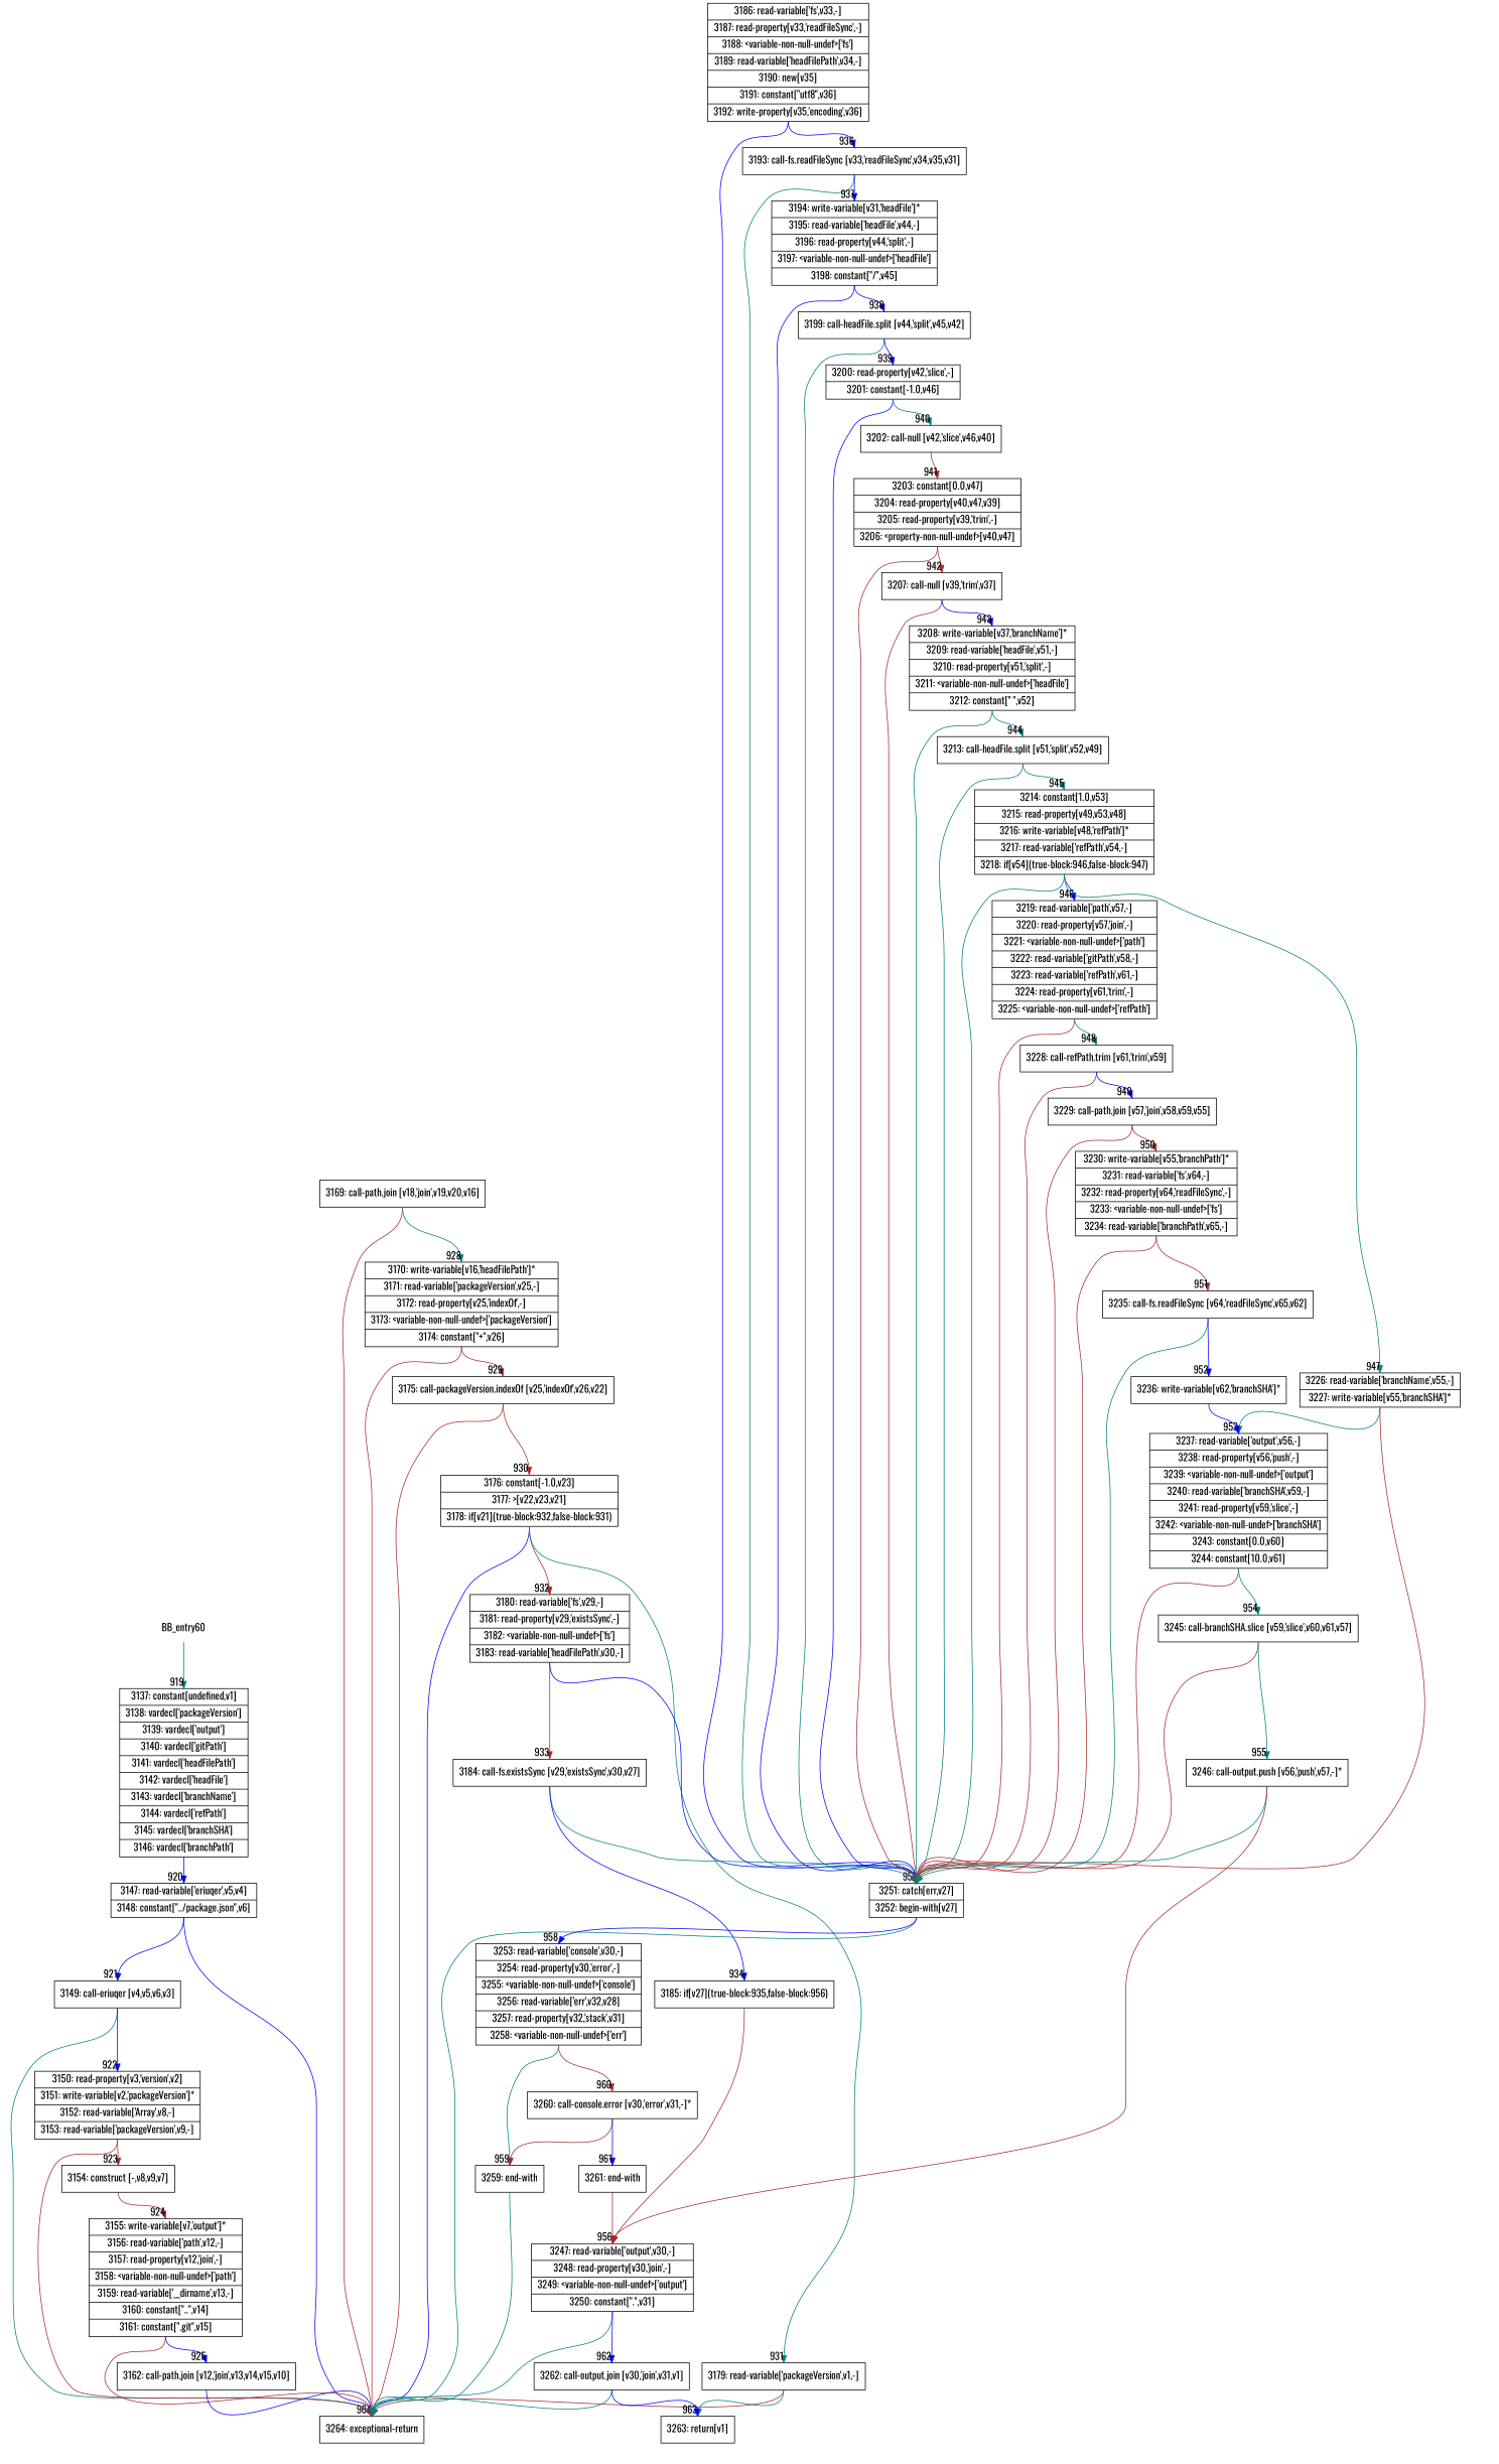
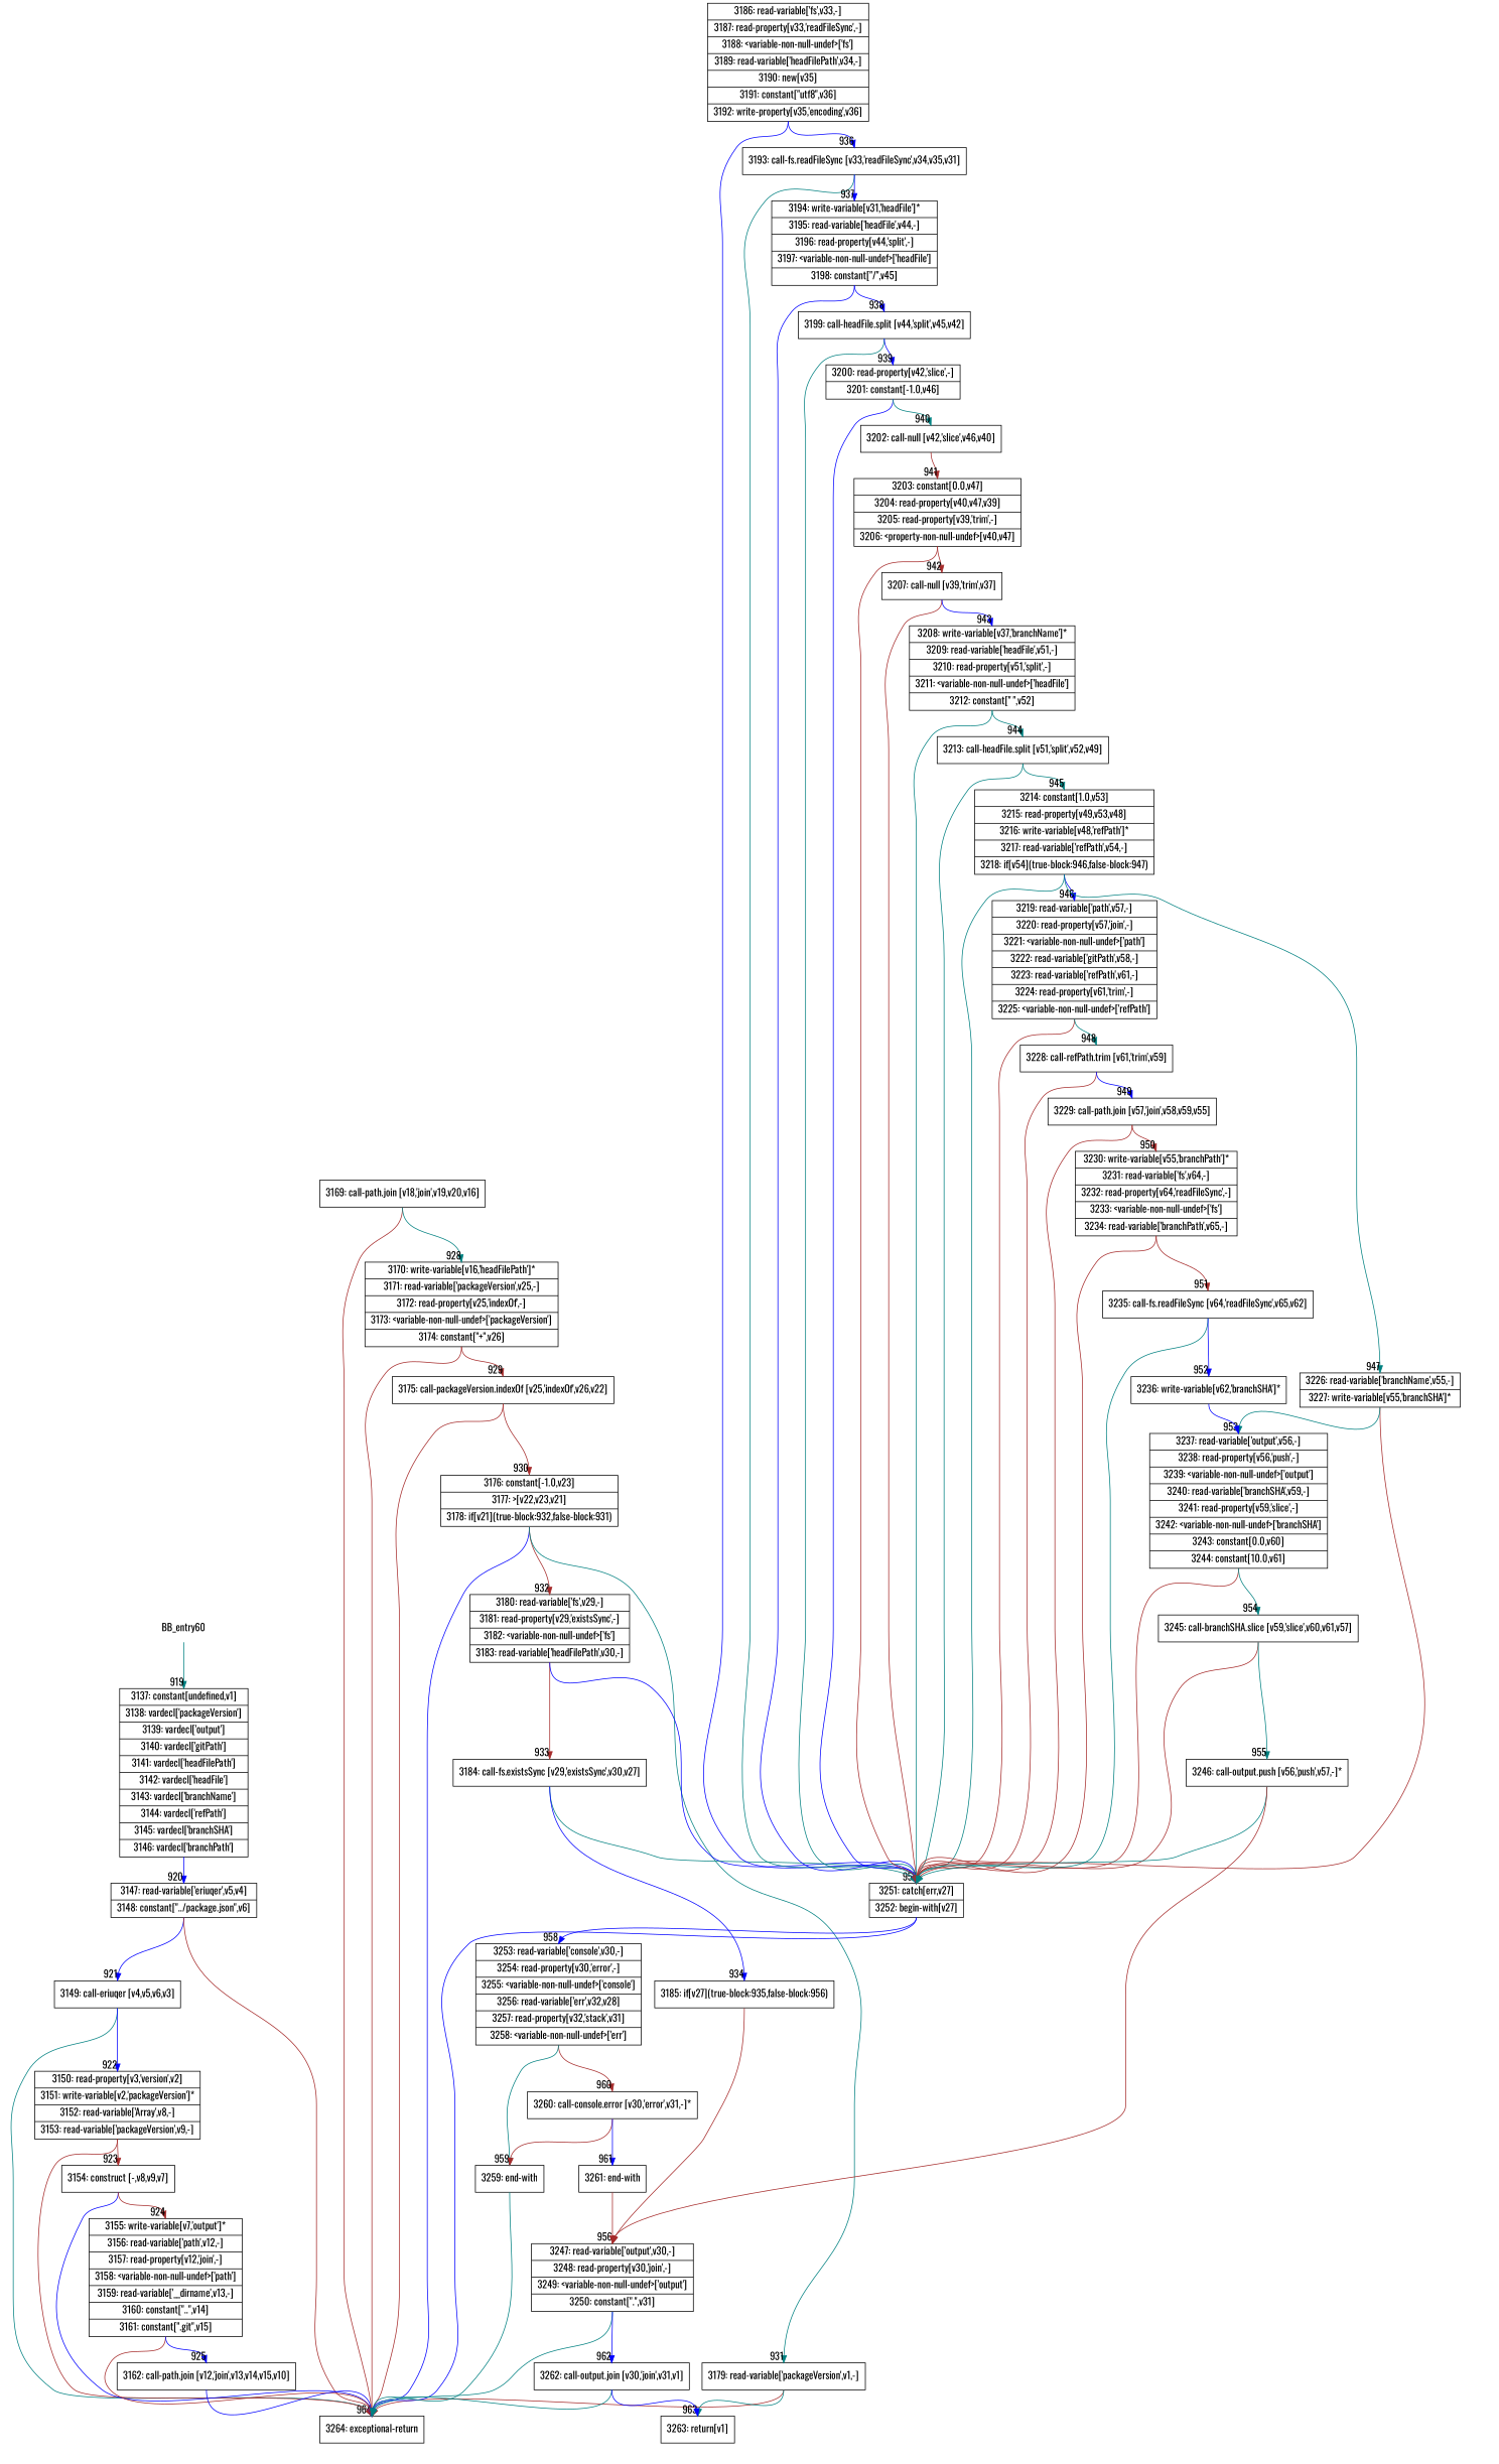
  digraph {
    fontname=Oswald
    rankdir=TD
    node [fontname=Oswald shape=record]
    edge [color=brown fontname=Oswald headport=n tailport=s]
    n1 [label=BB_entry60 shape=none]
    n2 [label="{3137: constant[undefined,v1]|3138: vardecl['packageVersion']|3139: vardecl['output']|3140: vardecl['gitPath']|3141: vardecl['headFilePath']|3142: vardecl['headFile']|3143: vardecl['branchName']|3144: vardecl['refPath']|3145: vardecl['branchSHA']|3146: vardecl['branchPath']}"]
    n3 [label="{3147: read-variable['eriuqer',v5,v4]|3148: constant[\"../package.json\",v6]}"]
    n4 [label="{3149: call-eriuqer [v4,v5,v6,v3]}"]
    n5 [label="{3264: exceptional-return}"]
    n6 [label="{3150: read-property[v3,'version',v2]|3151: write-variable[v2,'packageVersion']*|3152: read-variable['Array',v8,-]|3153: read-variable['packageVersion',v9,-]}"]
    n7 [label="{3154: construct [-,v8,v9,v7]}"]
    n8 [label="{3155: write-variable[v7,'output']*|3156: read-variable['path',v12,-]|3157: read-property[v12,'join',-]|3158: \<variable-non-null-undef\>['path']|3159: read-variable['__dirname',v13,-]|3160: constant[\"..\",v14]|3161: constant[\".git\",v15]}"]
    n9 [label="{3162: call-path.join [v12,'join',v13,v14,v15,v10]}"]
    n10 [label="{3169: call-path.join [v18,'join',v19,v20,v16]}"]
    n11 [label="{3170: write-variable[v16,'headFilePath']*|3171: read-variable['packageVersion',v25,-]|3172: read-property[v25,'indexOf',-]|3173: \<variable-non-null-undef\>['packageVersion']|3174: constant[\"+\",v26]}"]
    n12 [label="{3175: call-packageVersion.indexOf [v25,'indexOf',v26,v22]}"]
    n13 [label="{3176: constant[-1.0,v23]|3177: \>[v22,v23,v21]|3178: if[v21](true-block:932,false-block:931)}"]
    n14 [label="{3180: read-variable['fs',v29,-]|3181: read-property[v29,'existsSync',-]|3182: \<variable-non-null-undef\>['fs']|3183: read-variable['headFilePath',v30,-]}"]
    n15 [label="{3179: read-variable['packageVersion',v1,-]}"]
    n16 [label="{3184: call-fs.existsSync [v29,'existsSync',v30,v27]}"]
    n17 [label="{3251: catch[err,v27]|3252: begin-with[v27]}"]
    n18 [label="{3263: return[v1]}"]
    n19 [label="{3185: if[v27](true-block:935,false-block:956)}"]
    n20 [label="{3253: read-variable['console',v30,-]|3254: read-property[v30,'error',-]|3255: \<variable-non-null-undef\>['console']|3256: read-variable['err',v32,v28]|3257: read-property[v32,'stack',v31]|3258: \<variable-non-null-undef\>['err']}"]
    n21 [label="{3247: read-variable['output',v30,-]|3248: read-property[v30,'join',-]|3249: \<variable-non-null-undef\>['output']|3250: constant[\".\",v31]}"]
    n22 [label="{3260: call-console.error [v30,'error',v31,-]*}"]
    n23 [label="{3259: end-with}"]
    n24 [label="{3186: read-variable['fs',v33,-]|3187: read-property[v33,'readFileSync',-]|3188: \<variable-non-null-undef\>['fs']|3189: read-variable['headFilePath',v34,-]|3190: new[v35]|3191: constant[\"utf8\",v36]|3192: write-property[v35,'encoding',v36]}"]
    n25 [label="{3193: call-fs.readFileSync [v33,'readFileSync',v34,v35,v31]}"]
    n26 [label="{3262: call-output.join [v30,'join',v31,v1]}"]
    n27 [label="{3194: write-variable[v31,'headFile']*|3195: read-variable['headFile',v44,-]|3196: read-property[v44,'split',-]|3197: \<variable-non-null-undef\>['headFile']|3198: constant[\"/\",v45]}"]
    n28 [label="{3199: call-headFile.split [v44,'split',v45,v42]}"]
    n29 [label="{3200: read-property[v42,'slice',-]|3201: constant[-1.0,v46]}"]
    n30 [label="{3202: call-null [v42,'slice',v46,v40]}"]
    n31 [label="{3203: constant[0.0,v47]|3204: read-property[v40,v47,v39]|3205: read-property[v39,'trim',-]|3206: \<property-non-null-undef\>[v40,v47]}"]
    n32 [label="{3207: call-null [v39,'trim',v37]}"]
    n33 [label="{3208: write-variable[v37,'branchName']*|3209: read-variable['headFile',v51,-]|3210: read-property[v51,'split',-]|3211: \<variable-non-null-undef\>['headFile']|3212: constant[\" \",v52]}"]
    n34 [label="{3213: call-headFile.split [v51,'split',v52,v49]}"]
    n35 [label="{3214: constant[1.0,v53]|3215: read-property[v49,v53,v48]|3216: write-variable[v48,'refPath']*|3217: read-variable['refPath',v54,-]|3218: if[v54](true-block:946,false-block:947)}"]
    n36 [label="{3219: read-variable['path',v57,-]|3220: read-property[v57,'join',-]|3221: \<variable-non-null-undef\>['path']|3222: read-variable['gitPath',v58,-]|3223: read-variable['refPath',v61,-]|3224: read-property[v61,'trim',-]|3225: \<variable-non-null-undef\>['refPath']}"]
    n37 [label="{3226: read-variable['branchName',v55,-]|3227: write-variable[v55,'branchSHA']*}"]
    n38 [label="{3228: call-refPath.trim [v61,'trim',v59]}"]
    n39 [label="{3237: read-variable['output',v56,-]|3238: read-property[v56,'push',-]|3239: \<variable-non-null-undef\>['output']|3240: read-variable['branchSHA',v59,-]|3241: read-property[v59,'slice',-]|3242: \<variable-non-null-undef\>['branchSHA']|3243: constant[0.0,v60]|3244: constant[10.0,v61]}"]
    n40 [label="{3229: call-path.join [v57,'join',v58,v59,v55]}"]
    n41 [label="{3245: call-branchSHA.slice [v59,'slice',v60,v61,v57]}"]
    n42 [label="{3230: write-variable[v55,'branchPath']*|3231: read-variable['fs',v64,-]|3232: read-property[v64,'readFileSync',-]|3233: \<variable-non-null-undef\>['fs']|3234: read-variable['branchPath',v65,-]}"]
    n43 [label="{3246: call-output.push [v56,'push',v57,-]*}"]
    n44 [label="{3235: call-fs.readFileSync [v64,'readFileSync',v65,v62]}"]
    n45 [label="{3236: write-variable[v62,'branchSHA']*}"]
    n46 [label="{3261: end-with}"]
    n1 -> n2 [color=teal headlabel="    919"]
    n2 -> n3 [color=blue headlabel="      920"]
    n3 -> n4 [color=blue headlabel="      921"]
-   n3 -> n5 [color=blue headlabel="      964"]
+   n3 -> n5 [headlabel="      964"]
    n4 -> n5 [color=teal]
    n4 -> n6 [color=blue headlabel="      922"]
    n6 -> n5
    n6 -> n7 [headlabel="      923"]
+   n7 -> n5 [color=blue]
    n7 -> n8 [headlabel="      924"]
    n8 -> n5
    n8 -> n9 [color=blue headlabel="      925"]
    n9 -> n5 [color=blue]
    n10 -> n5
    n10 -> n11 [color=teal headlabel="      928"]
    n11 -> n5
    n11 -> n12 [headlabel="      929"]
    n12 -> n5
    n12 -> n13 [headlabel="      930"]
    n13 -> n5 [color=blue]
    n13 -> n14 [headlabel="      932"]
    n13 -> n15 [color=teal headlabel="      931"]
    n14 -> n16 [headlabel="      933"]
    n14 -> n17 [color=blue headlabel="      957"]
    n15 -> n5
    n15 -> n18 [color=teal headlabel="      963"]
    n16 -> n17 [color=teal]
    n16 -> n19 [color=blue headlabel="      934"]
-   n17 -> n5 [color=teal]
+   n17 -> n5 [color=blue]
    n17 -> n20 [color=blue headlabel="      958"]
    n19 -> n21 [headlabel="      956"]
    n20 -> n22 [headlabel="      960"]
    n20 -> n23 [color=teal headlabel="      959"]
    n21 -> n5 [color=teal]
    n21 -> n26 [color=blue headlabel="      962"]
    n22 -> n23
    n22 -> n46 [color=blue headlabel="      961"]
    n23 -> n5 [color=teal]
    n24 -> n17 [color=blue]
    n24 -> n25 [color=blue headlabel="      936"]
    n25 -> n17 [color=teal]
    n25 -> n27 [color=blue headlabel="      937"]
    n26 -> n5 [color=teal]
    n26 -> n18 [color=blue]
    n27 -> n17 [color=blue]
    n27 -> n28 [color=blue headlabel="      938"]
    n28 -> n17 [color=teal]
    n28 -> n29 [color=blue headlabel="      939"]
    n29 -> n17 [color=blue]
    n29 -> n30 [color=teal headlabel="      940"]
    n30 -> n31 [headlabel="      941"]
    n31 -> n17
    n31 -> n32 [headlabel="      942"]
    n32 -> n17
    n32 -> n33 [color=blue headlabel="      943"]
    n33 -> n17 [color=teal]
    n33 -> n34 [color=teal headlabel="      944"]
    n34 -> n17 [color=teal]
    n34 -> n35 [color=teal headlabel="      945"]
    n35 -> n17 [color=teal]
    n35 -> n36 [color=blue headlabel="      946"]
    n35 -> n37 [color=teal headlabel="      947"]
    n36 -> n17
    n36 -> n38 [color=teal headlabel="      948"]
    n37 -> n17
    n37 -> n39 [color=teal headlabel="      953"]
    n38 -> n17
    n38 -> n40 [color=blue headlabel="      949"]
    n39 -> n17
    n39 -> n41 [color=teal headlabel="      954"]
    n40 -> n17
    n40 -> n42 [headlabel="      950"]
    n41 -> n17
    n41 -> n43 [color=teal headlabel="      955"]
    n42 -> n17
    n42 -> n44 [headlabel="      951"]
    n43 -> n17 [color=teal]
    n43 -> n21
    n44 -> n17 [color=teal]
    n44 -> n45 [color=blue headlabel="      952"]
    n45 -> n39 [color=blue]
    n46 -> n21
  }
